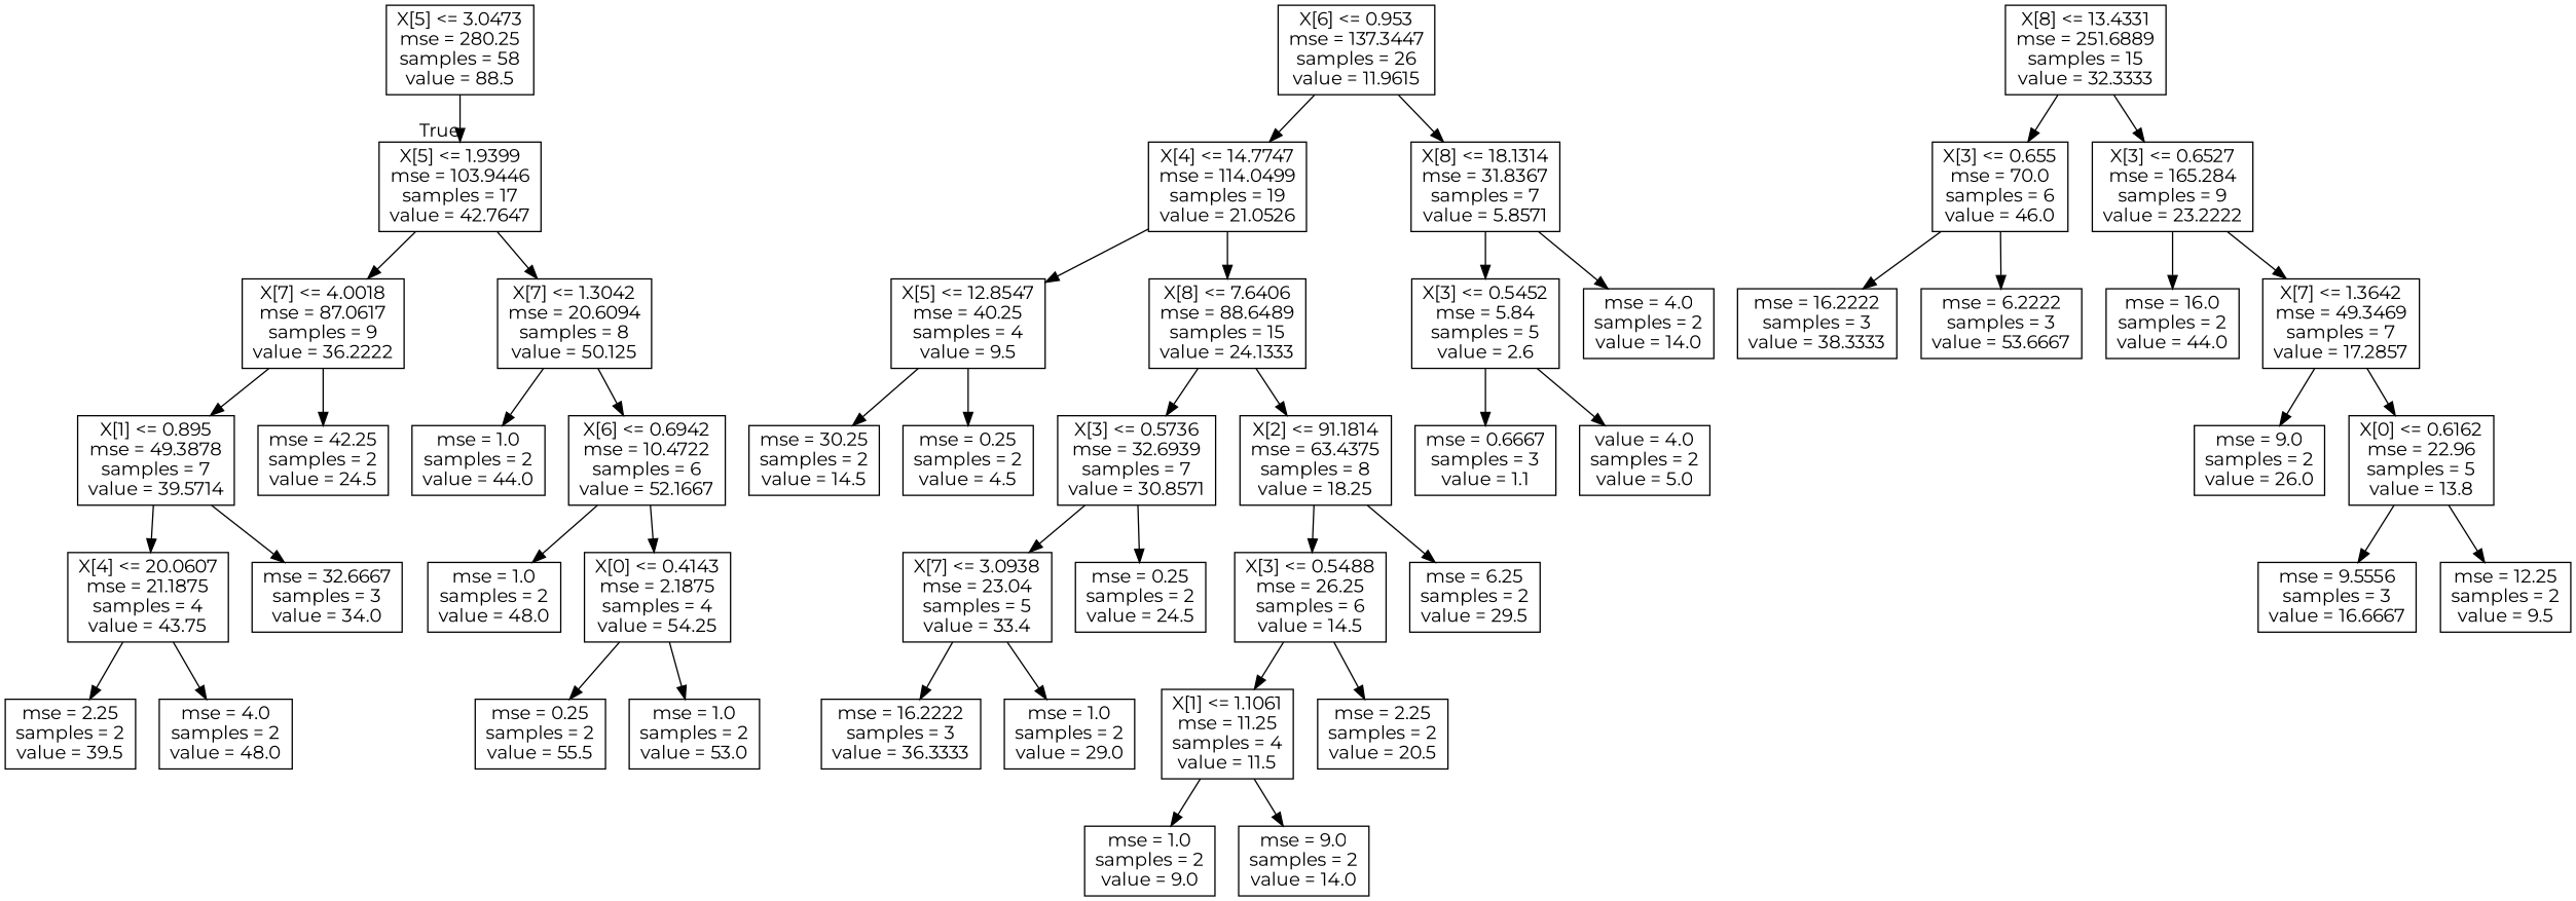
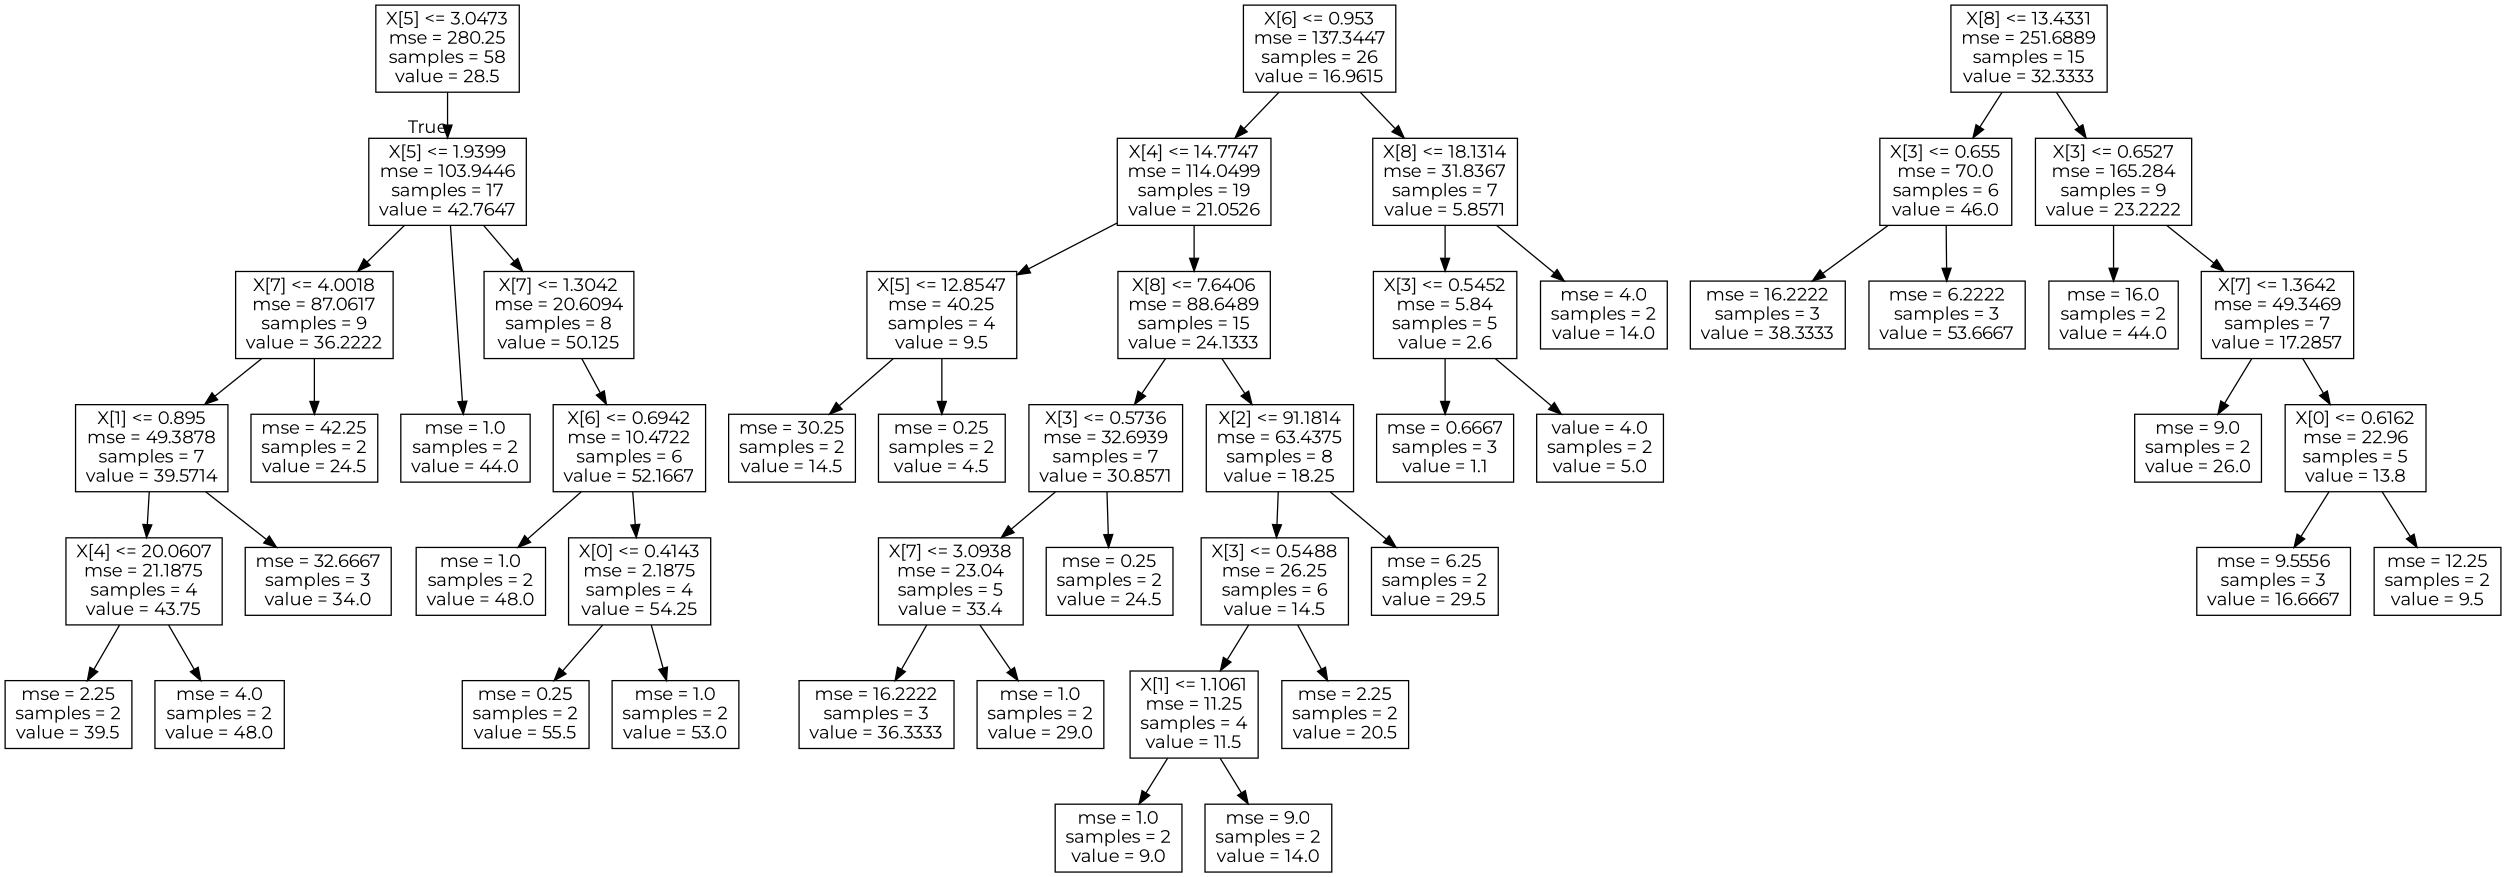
  digraph {
    fontname=Montserrat
    node [fontname=Montserrat shape=box]
    edge [fontname=Montserrat]
-   n1 [label="X[5] <= 3.0473\nmse = 280.25\nsamples = 58\nvalue = 88.5"]
+   n1 [label="X[5] <= 3.0473\nmse = 280.25\nsamples = 58\nvalue = 28.5"]
    n2 [label="X[5] <= 1.9399\nmse = 103.9446\nsamples = 17\nvalue = 42.7647"]
    n3 [label="X[7] <= 4.0018\nmse = 87.0617\nsamples = 9\nvalue = 36.2222"]
    n4 [label="X[7] <= 1.3042\nmse = 20.6094\nsamples = 8\nvalue = 50.125"]
    n5 [label="X[1] <= 0.895\nmse = 49.3878\nsamples = 7\nvalue = 39.5714"]
    n6 [label="mse = 42.25\nsamples = 2\nvalue = 24.5"]
    n7 [label="mse = 1.0\nsamples = 2\nvalue = 44.0"]
    n8 [label="X[6] <= 0.6942\nmse = 10.4722\nsamples = 6\nvalue = 52.1667"]
    n9 [label="X[4] <= 20.0607\nmse = 21.1875\nsamples = 4\nvalue = 43.75"]
    n10 [label="mse = 32.6667\nsamples = 3\nvalue = 34.0"]
    n11 [label="mse = 2.25\nsamples = 2\nvalue = 39.5"]
    n12 [label="mse = 4.0\nsamples = 2\nvalue = 48.0"]
    n13 [label="mse = 1.0\nsamples = 2\nvalue = 48.0"]
    n14 [label="X[0] <= 0.4143\nmse = 2.1875\nsamples = 4\nvalue = 54.25"]
    n15 [label="mse = 0.25\nsamples = 2\nvalue = 55.5"]
    n16 [label="mse = 1.0\nsamples = 2\nvalue = 53.0"]
-   n17 [label="X[6] <= 0.953\nmse = 137.3447\nsamples = 26\nvalue = 11.9615"]
+   n17 [label="X[6] <= 0.953\nmse = 137.3447\nsamples = 26\nvalue = 16.9615"]
    n18 [label="X[4] <= 14.7747\nmse = 114.0499\nsamples = 19\nvalue = 21.0526"]
    n19 [label="X[8] <= 18.1314\nmse = 31.8367\nsamples = 7\nvalue = 5.8571"]
    n20 [label="X[8] <= 13.4331\nmse = 251.6889\nsamples = 15\nvalue = 32.3333"]
    n21 [label="X[3] <= 0.655\nmse = 70.0\nsamples = 6\nvalue = 46.0"]
    n22 [label="X[3] <= 0.6527\nmse = 165.284\nsamples = 9\nvalue = 23.2222"]
    n23 [label="X[5] <= 12.8547\nmse = 40.25\nsamples = 4\nvalue = 9.5"]
    n24 [label="X[8] <= 7.6406\nmse = 88.6489\nsamples = 15\nvalue = 24.1333"]
    n25 [label="X[3] <= 0.5452\nmse = 5.84\nsamples = 5\nvalue = 2.6"]
    n26 [label="mse = 4.0\nsamples = 2\nvalue = 14.0"]
    n27 [label="mse = 30.25\nsamples = 2\nvalue = 14.5"]
    n28 [label="mse = 0.25\nsamples = 2\nvalue = 4.5"]
    n29 [label="X[3] <= 0.5736\nmse = 32.6939\nsamples = 7\nvalue = 30.8571"]
    n30 [label="X[2] <= 91.1814\nmse = 63.4375\nsamples = 8\nvalue = 18.25"]
    n31 [label="X[7] <= 3.0938\nmse = 23.04\nsamples = 5\nvalue = 33.4"]
    n32 [label="mse = 0.25\nsamples = 2\nvalue = 24.5"]
    n33 [label="X[3] <= 0.5488\nmse = 26.25\nsamples = 6\nvalue = 14.5"]
    n34 [label="mse = 6.25\nsamples = 2\nvalue = 29.5"]
    n35 [label="mse = 16.2222\nsamples = 3\nvalue = 36.3333"]
    n36 [label="mse = 1.0\nsamples = 2\nvalue = 29.0"]
    n37 [label="X[1] <= 1.1061\nmse = 11.25\nsamples = 4\nvalue = 11.5"]
    n38 [label="mse = 2.25\nsamples = 2\nvalue = 20.5"]
    n39 [label="mse = 1.0\nsamples = 2\nvalue = 9.0"]
    n40 [label="mse = 9.0\nsamples = 2\nvalue = 14.0"]
    n41 [label="mse = 0.6667\nsamples = 3\nvalue = 1.1"]
    n42 [label="value = 4.0\nsamples = 2\nvalue = 5.0"]
    n43 [label="mse = 16.2222\nsamples = 3\nvalue = 38.3333"]
    n44 [label="mse = 6.2222\nsamples = 3\nvalue = 53.6667"]
    n45 [label="mse = 16.0\nsamples = 2\nvalue = 44.0"]
    n46 [label="X[7] <= 1.3642\nmse = 49.3469\nsamples = 7\nvalue = 17.2857"]
    n47 [label="mse = 9.0\nsamples = 2\nvalue = 26.0"]
    n48 [label="X[0] <= 0.6162\nmse = 22.96\nsamples = 5\nvalue = 13.8"]
    n49 [label="mse = 9.5556\nsamples = 3\nvalue = 16.6667"]
    n50 [label="mse = 12.25\nsamples = 2\nvalue = 9.5"]
    n1 -> n2 [headlabel=True labelangle=45 labeldistance=2.5]
    n2 -> n3
    n2 -> n4
    n3 -> n5
    n3 -> n6
-   n4 -> n7
+   n2 -> n7
    n4 -> n8
    n5 -> n9
    n5 -> n10
    n8 -> n13
    n8 -> n14
    n9 -> n11
    n9 -> n12
    n14 -> n15
    n14 -> n16
    n17 -> n18
    n17 -> n19
    n18 -> n23
    n18 -> n24
    n19 -> n25
    n19 -> n26
    n20 -> n21
    n20 -> n22
    n21 -> n43
    n21 -> n44
    n22 -> n45
    n22 -> n46
    n23 -> n27
    n23 -> n28
    n24 -> n29
    n24 -> n30
    n25 -> n41
    n25 -> n42
    n29 -> n31
    n29 -> n32
    n30 -> n33
    n30 -> n34
    n31 -> n35
    n31 -> n36
    n33 -> n37
    n33 -> n38
    n37 -> n39
    n37 -> n40
    n46 -> n47
    n46 -> n48
    n48 -> n49
    n48 -> n50
  }
